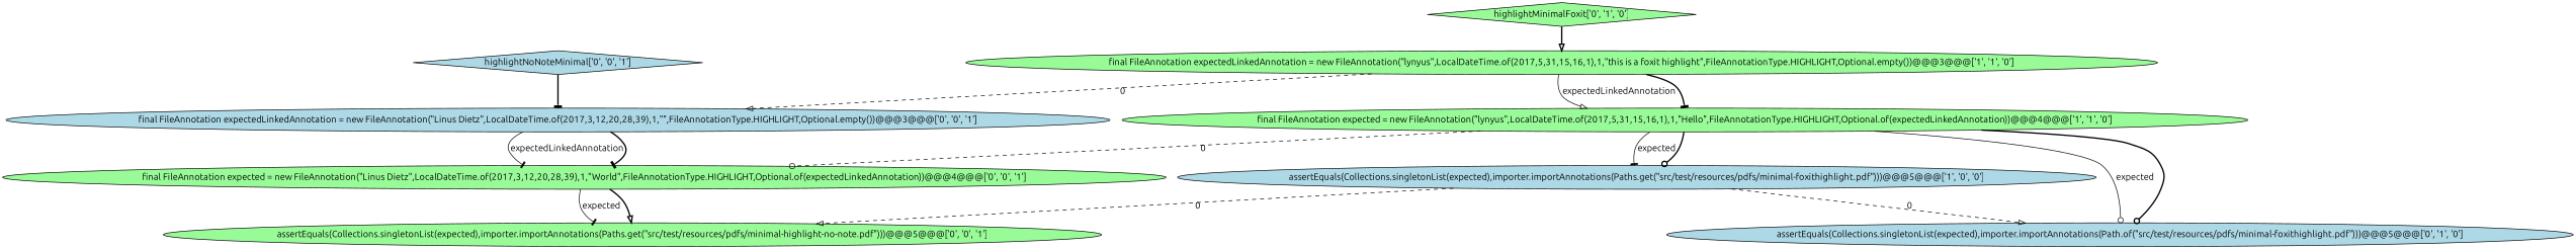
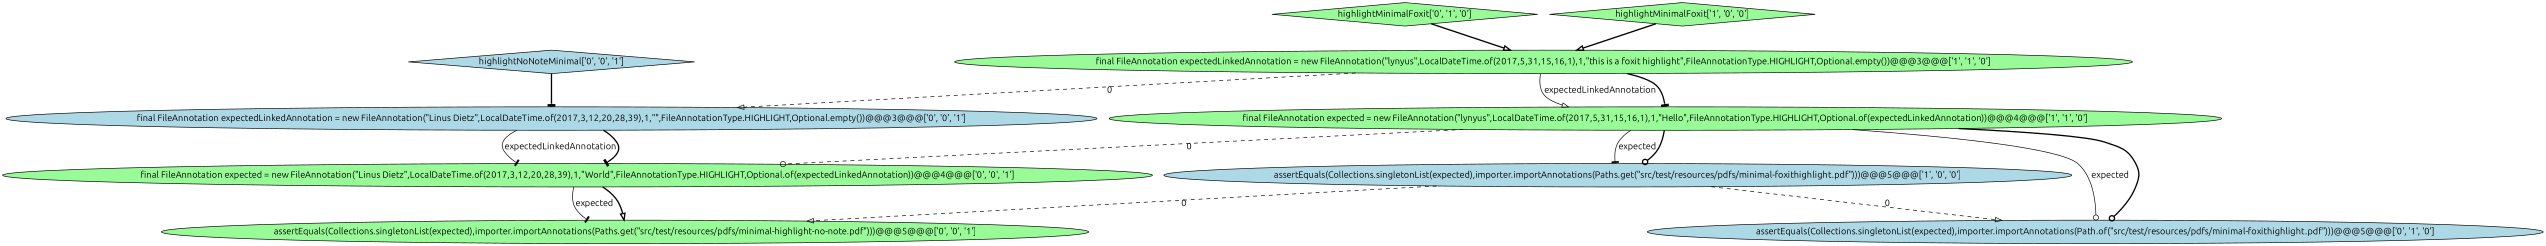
  digraph {
    fontname=Ubuntu
    node [fillcolor=palegreen shape=ellipse style=filled fontname=Ubuntu]
    edge [style=bold arrowhead=onormal fontname=Ubuntu]
    n1 [fillcolor=lightblue label="highlightNoNoteMinimal['0', '0', '1']" shape=diamond]
    n2 [fillcolor=lightblue label="final FileAnnotation expectedLinkedAnnotation = new FileAnnotation(\"Linus Dietz\",LocalDateTime.of(2017,3,12,20,28,39),1,\"\",FileAnnotationType.HIGHLIGHT,Optional.empty())@@@3@@@['0', '0', '1']"]
    n3 [fillcolor=lightblue label="assertEquals(Collections.singletonList(expected),importer.importAnnotations(Path.of(\"src/test/resources/pdfs/minimal-foxithighlight.pdf\")))@@@5@@@['0', '1', '0']"]
    n4 [label="final FileAnnotation expected = new FileAnnotation(\"lynyus\",LocalDateTime.of(2017,5,31,15,16,1),1,\"Hello\",FileAnnotationType.HIGHLIGHT,Optional.of(expectedLinkedAnnotation))@@@4@@@['1', '1', '0']"]
    n5 [fillcolor=lightblue label="assertEquals(Collections.singletonList(expected),importer.importAnnotations(Paths.get(\"src/test/resources/pdfs/minimal-foxithighlight.pdf\")))@@@5@@@['1', '0', '0']"]
    n6 [label="final FileAnnotation expected = new FileAnnotation(\"Linus Dietz\",LocalDateTime.of(2017,3,12,20,28,39),1,\"World\",FileAnnotationType.HIGHLIGHT,Optional.of(expectedLinkedAnnotation))@@@4@@@['0', '0', '1']"]
    n7 [label="highlightMinimalFoxit['0', '1', '0']" shape=diamond]
    n8 [label="final FileAnnotation expectedLinkedAnnotation = new FileAnnotation(\"lynyus\",LocalDateTime.of(2017,5,31,15,16,1),1,\"this is a foxit highlight\",FileAnnotationType.HIGHLIGHT,Optional.empty())@@@3@@@['1', '1', '0']"]
+   n9 [label="highlightMinimalFoxit['1', '0', '0']" shape=diamond]
    n10 [label="assertEquals(Collections.singletonList(expected),importer.importAnnotations(Paths.get(\"src/test/resources/pdfs/minimal-highlight-no-note.pdf\")))@@@5@@@['0', '0', '1']"]
    n1 -> n2 [arrowhead=tee]
    n2 -> n6 [label=expectedLinkedAnnotation style=solid arrowhead=tee]
    n2 -> n6 [arrowhead=tee]
    n4 -> n3 [arrowhead=odot]
    n4 -> n3 [label=expected style=solid arrowhead=odot]
    n4 -> n5 [label=expected style=solid arrowhead=tee]
    n4 -> n5 [arrowhead=odot]
    n4 -> n6 [label=0 style=dashed arrowhead=odot]
    n5 -> n3 [label=0 style=dashed]
    n5 -> n10 [label=0 style=dashed]
    n6 -> n10
    n6 -> n10 [label=expected style=solid arrowhead=tee]
    n7 -> n8
    n8 -> n2 [label=0 style=dashed]
    n8 -> n4 [label=expectedLinkedAnnotation style=solid]
    n8 -> n4 [arrowhead=tee]
+   n9 -> n8
  }
